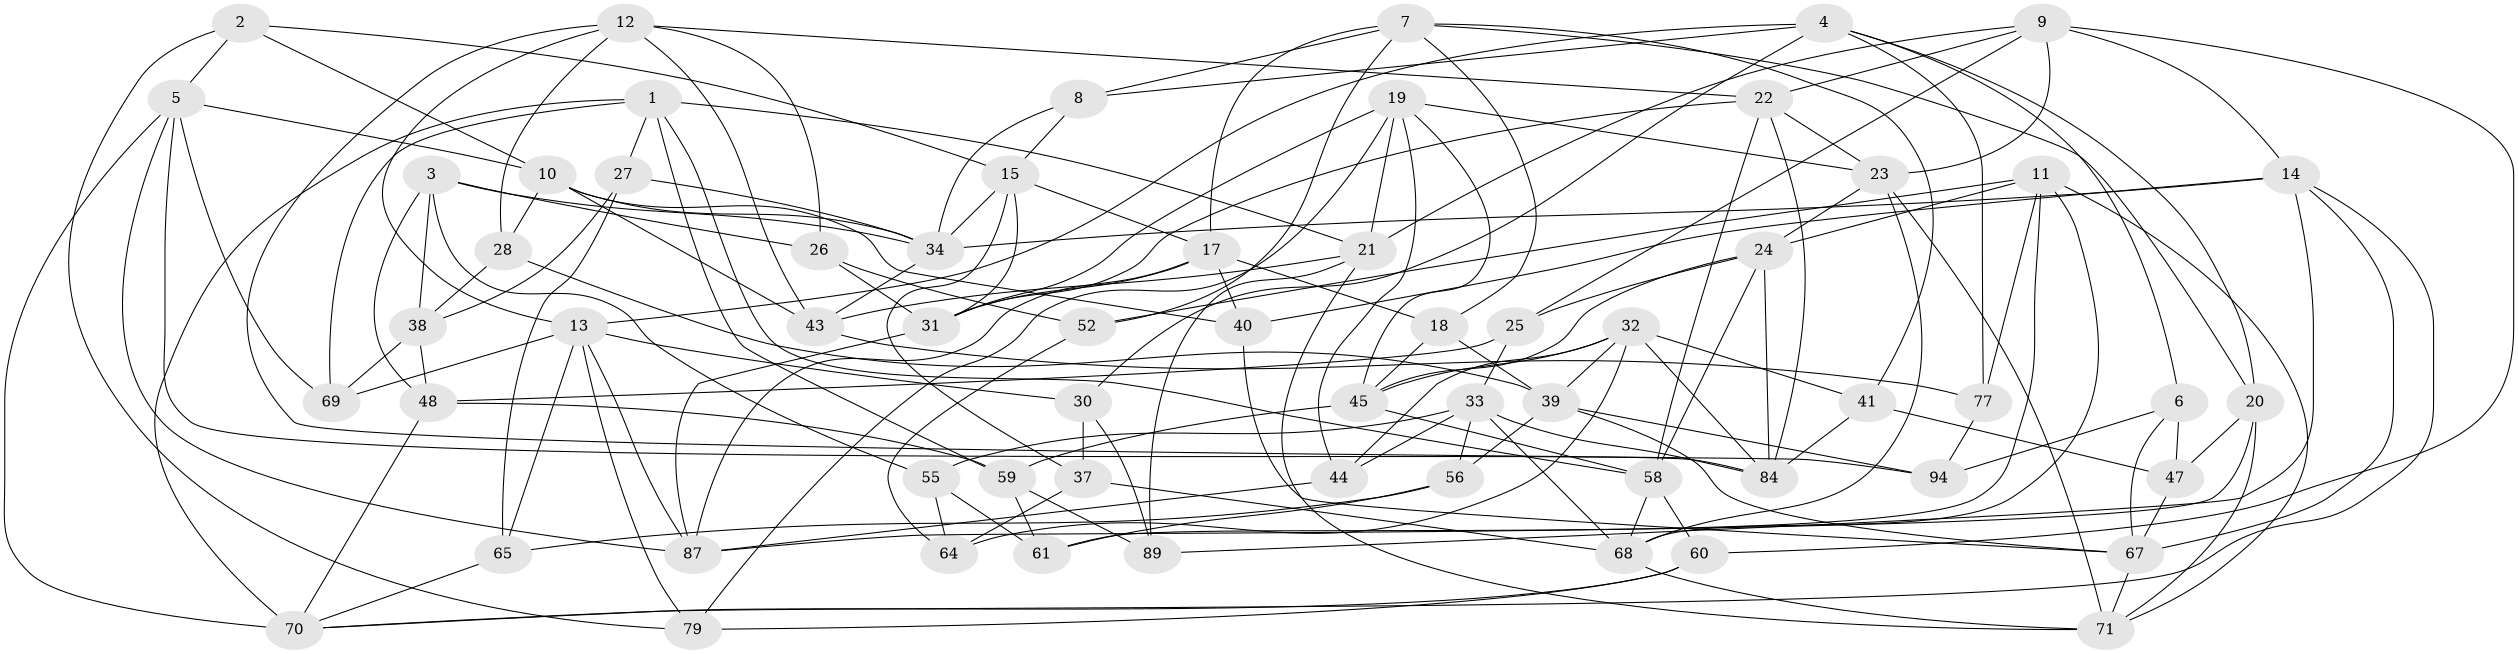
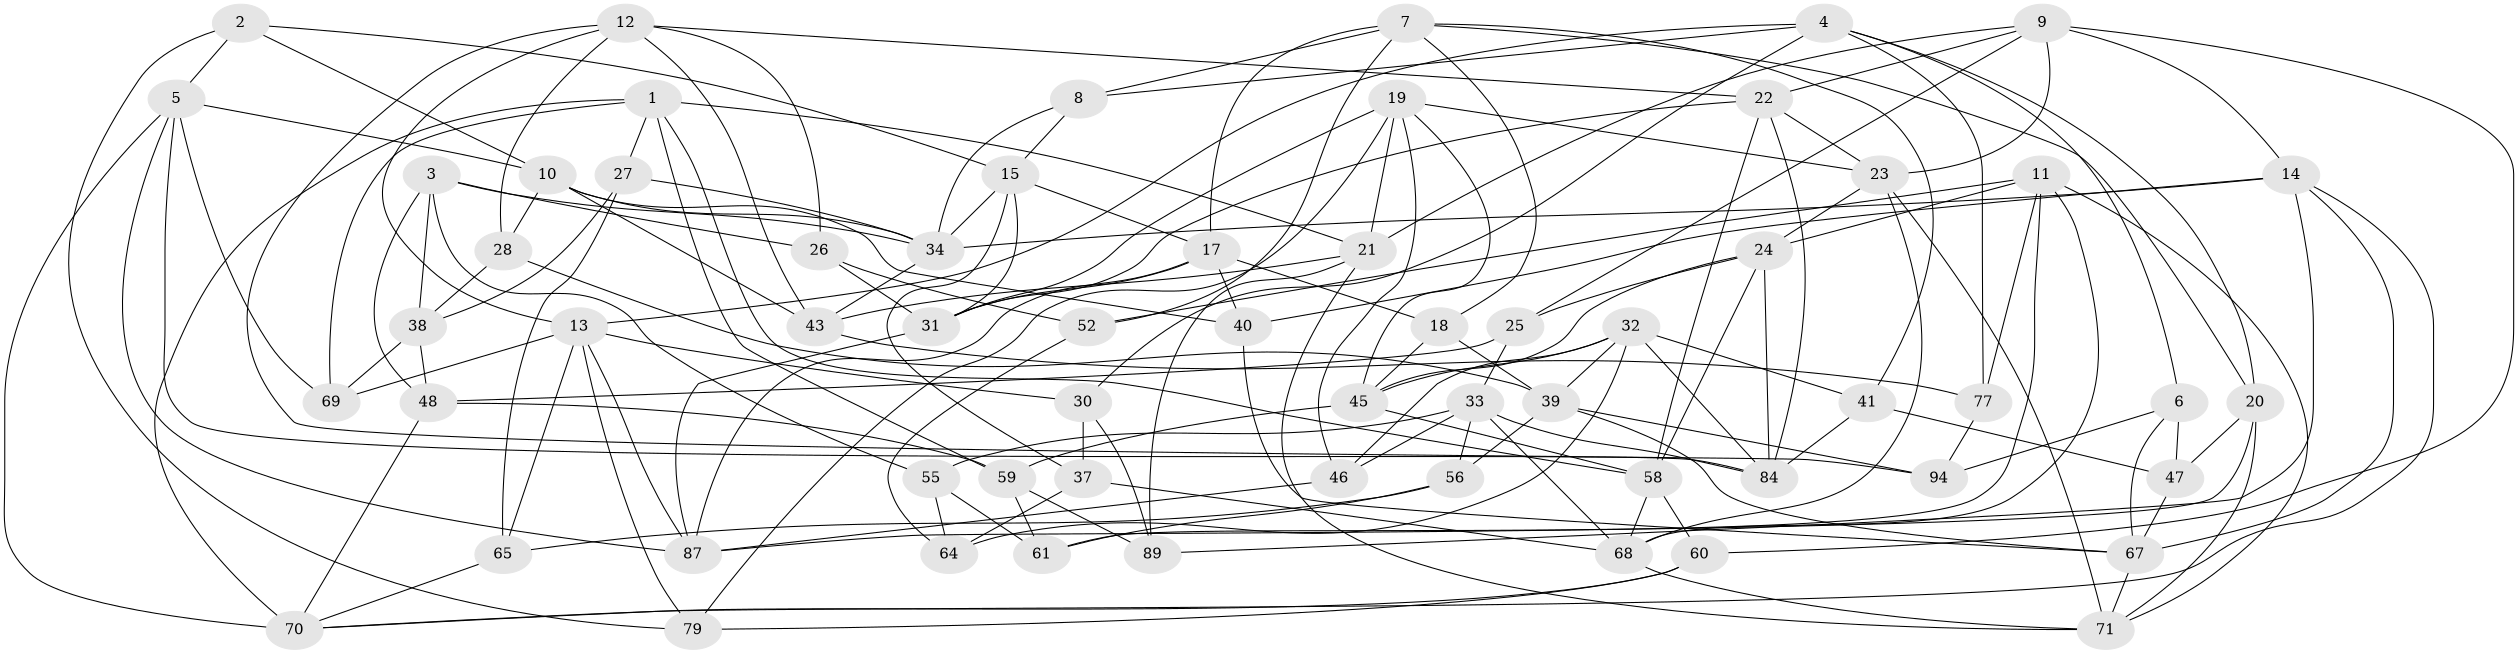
  graph {
    node [color=gray90 style=filled]
    1 [super="+78"]
    21 [super="+96"]
    27
    58 [super="+85"]
    59 [super="+93"]
    69
    70 [super="+95"]
    43 [super="+92"]
    71 [super="+88"]
    89
    38 [super="+91"]
    34 [super="+63"]
    65
    60
    68 [super="+98"]
    61
    5 [super="+83"]
    10 [super="+90"]
    84 [super="+86"]
    87 [super="+97"]
    2
    15 [super="+80"]
    79
    28
    40
    17 [super="+36"]
    31 [super="+75"]
    37
    3 [super="+29"]
    26
    48 [super="+54"]
    55
    52
    77
    64
    4 [super="+16"]
    6
    8
    13 [super="+66"]
    20 [super="+57"]
    30
    47
    67 [super="+76"]
    94
    7 [super="+73"]
    18
    41
    39 [super="+50"]
    45 [super="+46"]
    9 [super="+53"]
    14 [super="+49"]
    22 [super="+42"]
    23 [super="+74"]
    25
    24 [super="+62"]
    33 [super="+81"]
    11 [super="+35"]
    12 [super="+51"]
    56
    19 [super="+72"]
-   44
+   44 [label=46]
    32 [super="+82"]
    1 -- 21
    1 -- 27
    1 -- 58
    1 -- 59
    1 -- 69
    1 -- 70
    21 -- 43
    21 -- 71
    21 -- 89
    27 -- 38
    27 -- 34
    27 -- 65
    58 -- 60
    58 -- 68
    59 -- 89
    59 -- 61
    43 -- 77
    38 -- 69
    38 -- 48
    34 -- 43
    65 -- 70
    60 -- 70
    60 -- 79
    68 -- 71
    5 -- 69
    5 -- 70
    5 -- 10
    5 -- 84
    5 -- 87
    10 -- 43
    10 -- 34
    10 -- 28
    10 -- 40
    2 -- 5
    2 -- 10
    2 -- 15
    2 -- 79
    15 -- 34
    15 -- 17
    15 -- 31
    15 -- 37
    28 -- 38
    28 -- 39
    40 -- 67
    17 -- 87
    17 -- 40
    17 -- 31
    17 -- 18
    31 -- 87
    37 -- 68
    37 -- 64
    3 -- 38 [weight=2]
    3 -- 34
    3 -- 26
    3 -- 48
    3 -- 55
    26 -- 31
    26 -- 52
    48 -- 59 [weight=2]
    48 -- 70
    55 -- 61
    55 -- 64
    52 -- 64
    77 -- 94
    4 -- 77
    4 -- 6
    4 -- 8
    4 -- 13
    4 -- 20
    4 -- 30
    6 -- 47
    6 -- 67
    6 -- 94
    8 -- 34
    8 -- 15
    13 -- 69
    13 -- 65
    13 -- 87
    13 -- 79
    13 -- 30
    20 -- 71
    20 -- 87
    20 -- 47
    30 -- 89
    30 -- 37
    47 -- 67
    67 -- 71
    7 -- 17
    7 -- 52
    7 -- 8
    7 -- 20
    7 -- 18
    7 -- 41
    18 -- 39
    18 -- 45
    41 -- 84
    41 -- 47
    39 -- 67
    39 -- 94
    39 -- 56
    45 -- 58
    45 -- 59
    9 -- 21
    9 -- 60
    9 -- 14
    9 -- 22
    9 -- 23
    9 -- 25
    14 -- 70
    14 -- 89
    14 -- 34
    14 -- 40
    14 -- 67
    22 -- 58
    22 -- 84
    22 -- 31
    22 -- 23
    23 -- 71
    23 -- 68
    23 -- 24
    25 -- 48
    25 -- 33
    24 -- 58
    24 -- 84
    24 -- 45
    24 -- 25
    33 -- 68
    33 -- 84
    33 -- 55
    33 -- 56
    33 -- 44
    11 -- 71
    11 -- 68
    11 -- 61
    11 -- 52
    11 -- 77
    11 -- 24
    12 -- 43
    12 -- 28
    12 -- 26
    12 -- 13
    12 -- 94
    12 -- 22
    56 -- 65
    56 -- 61
    19 -- 21
    19 -- 79
    19 -- 31
    19 -- 45
    19 -- 23
    19 -- 44
    44 -- 87
    32 -- 84
    32 -- 64
    32 -- 41
    32 -- 39
    32 -- 45
    32 -- 44
  }
